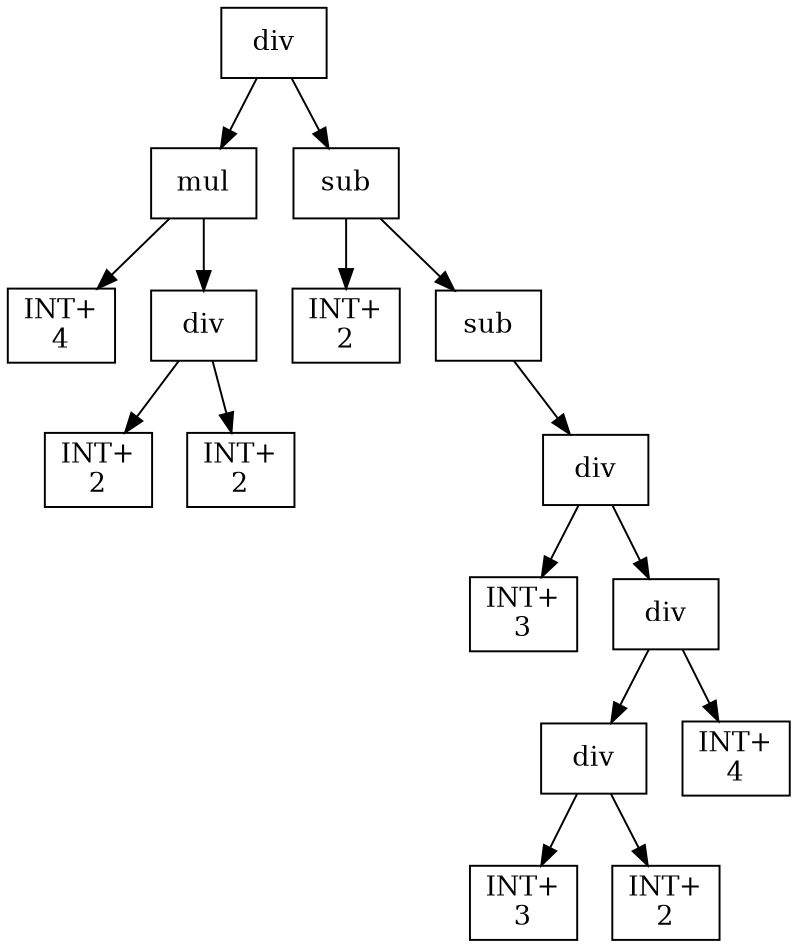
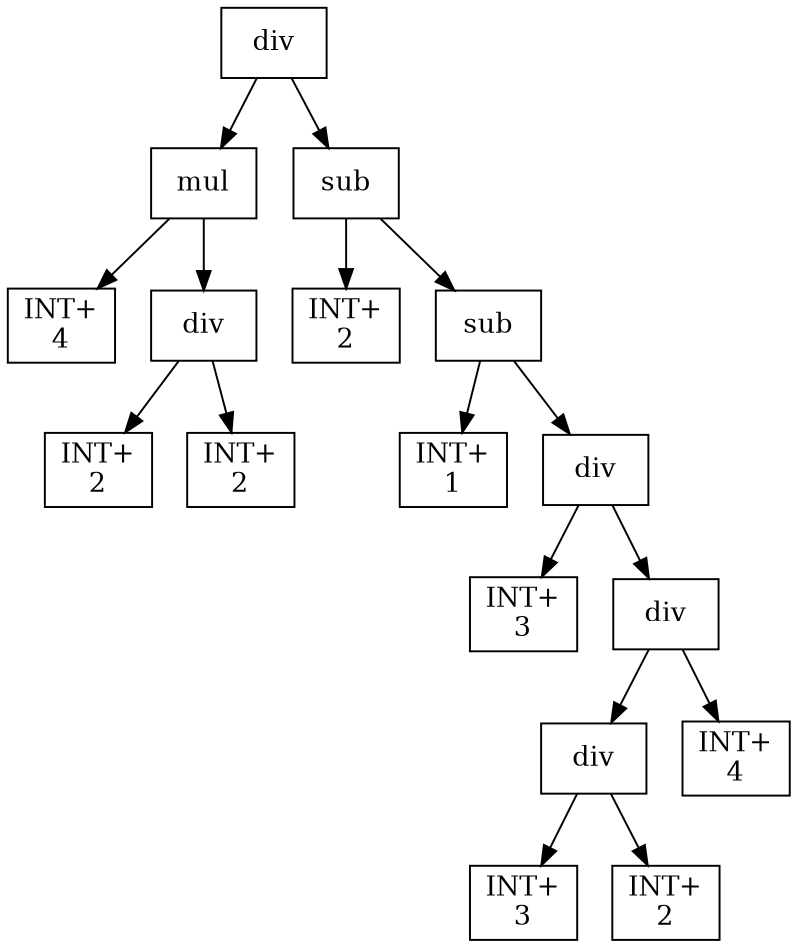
  digraph {
    node [shape=box]
    n1 [label=div]
    n2 [label=mul]
    n3 [label=sub]
    n4 [label="INT+\n4"]
    n5 [label=div]
    n6 [label="INT+\n2"]
    n7 [label="INT+\n2"]
    n8 [label="INT+\n2"]
    n9 [label=sub]
+   n10 [label="INT+\n1"]
    n11 [label=div]
    n12 [label="INT+\n3"]
    n13 [label=div]
    n14 [label=div]
    n15 [label="INT+\n4"]
    n16 [label="INT+\n3"]
    n17 [label="INT+\n2"]
    n1 -> n2
    n1 -> n3
    n2 -> n4
    n2 -> n5
    n3 -> n8
    n3 -> n9
    n5 -> n6
    n5 -> n7
+   n9 -> n10
    n9 -> n11
    n11 -> n12
    n11 -> n13
    n13 -> n14
    n13 -> n15
    n14 -> n16
    n14 -> n17
  }
